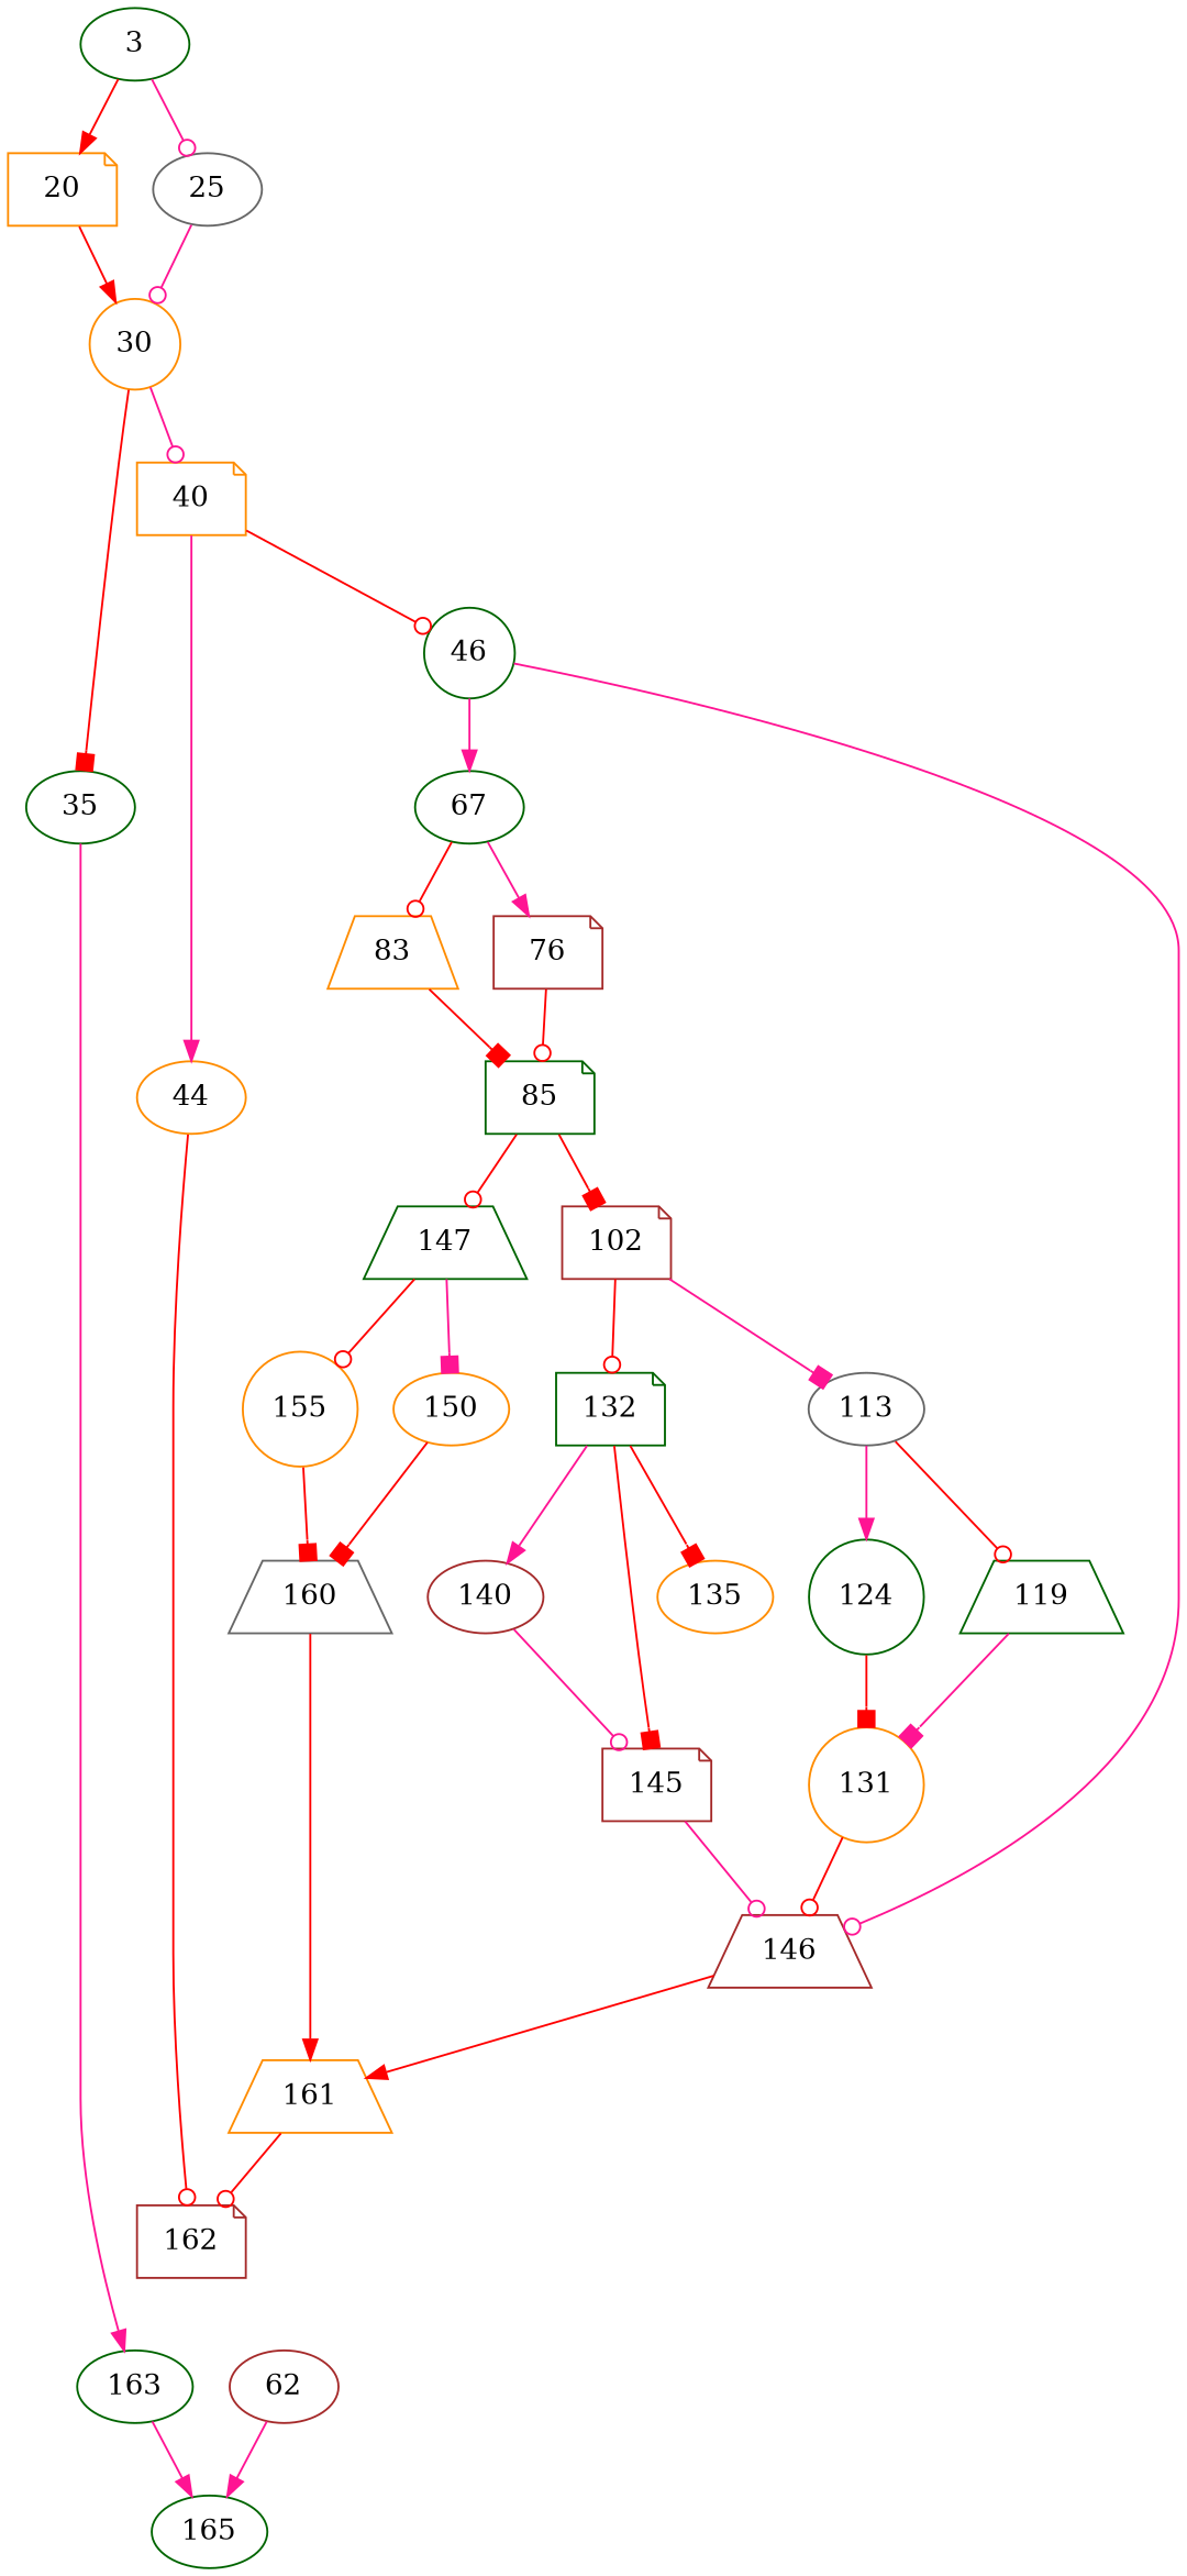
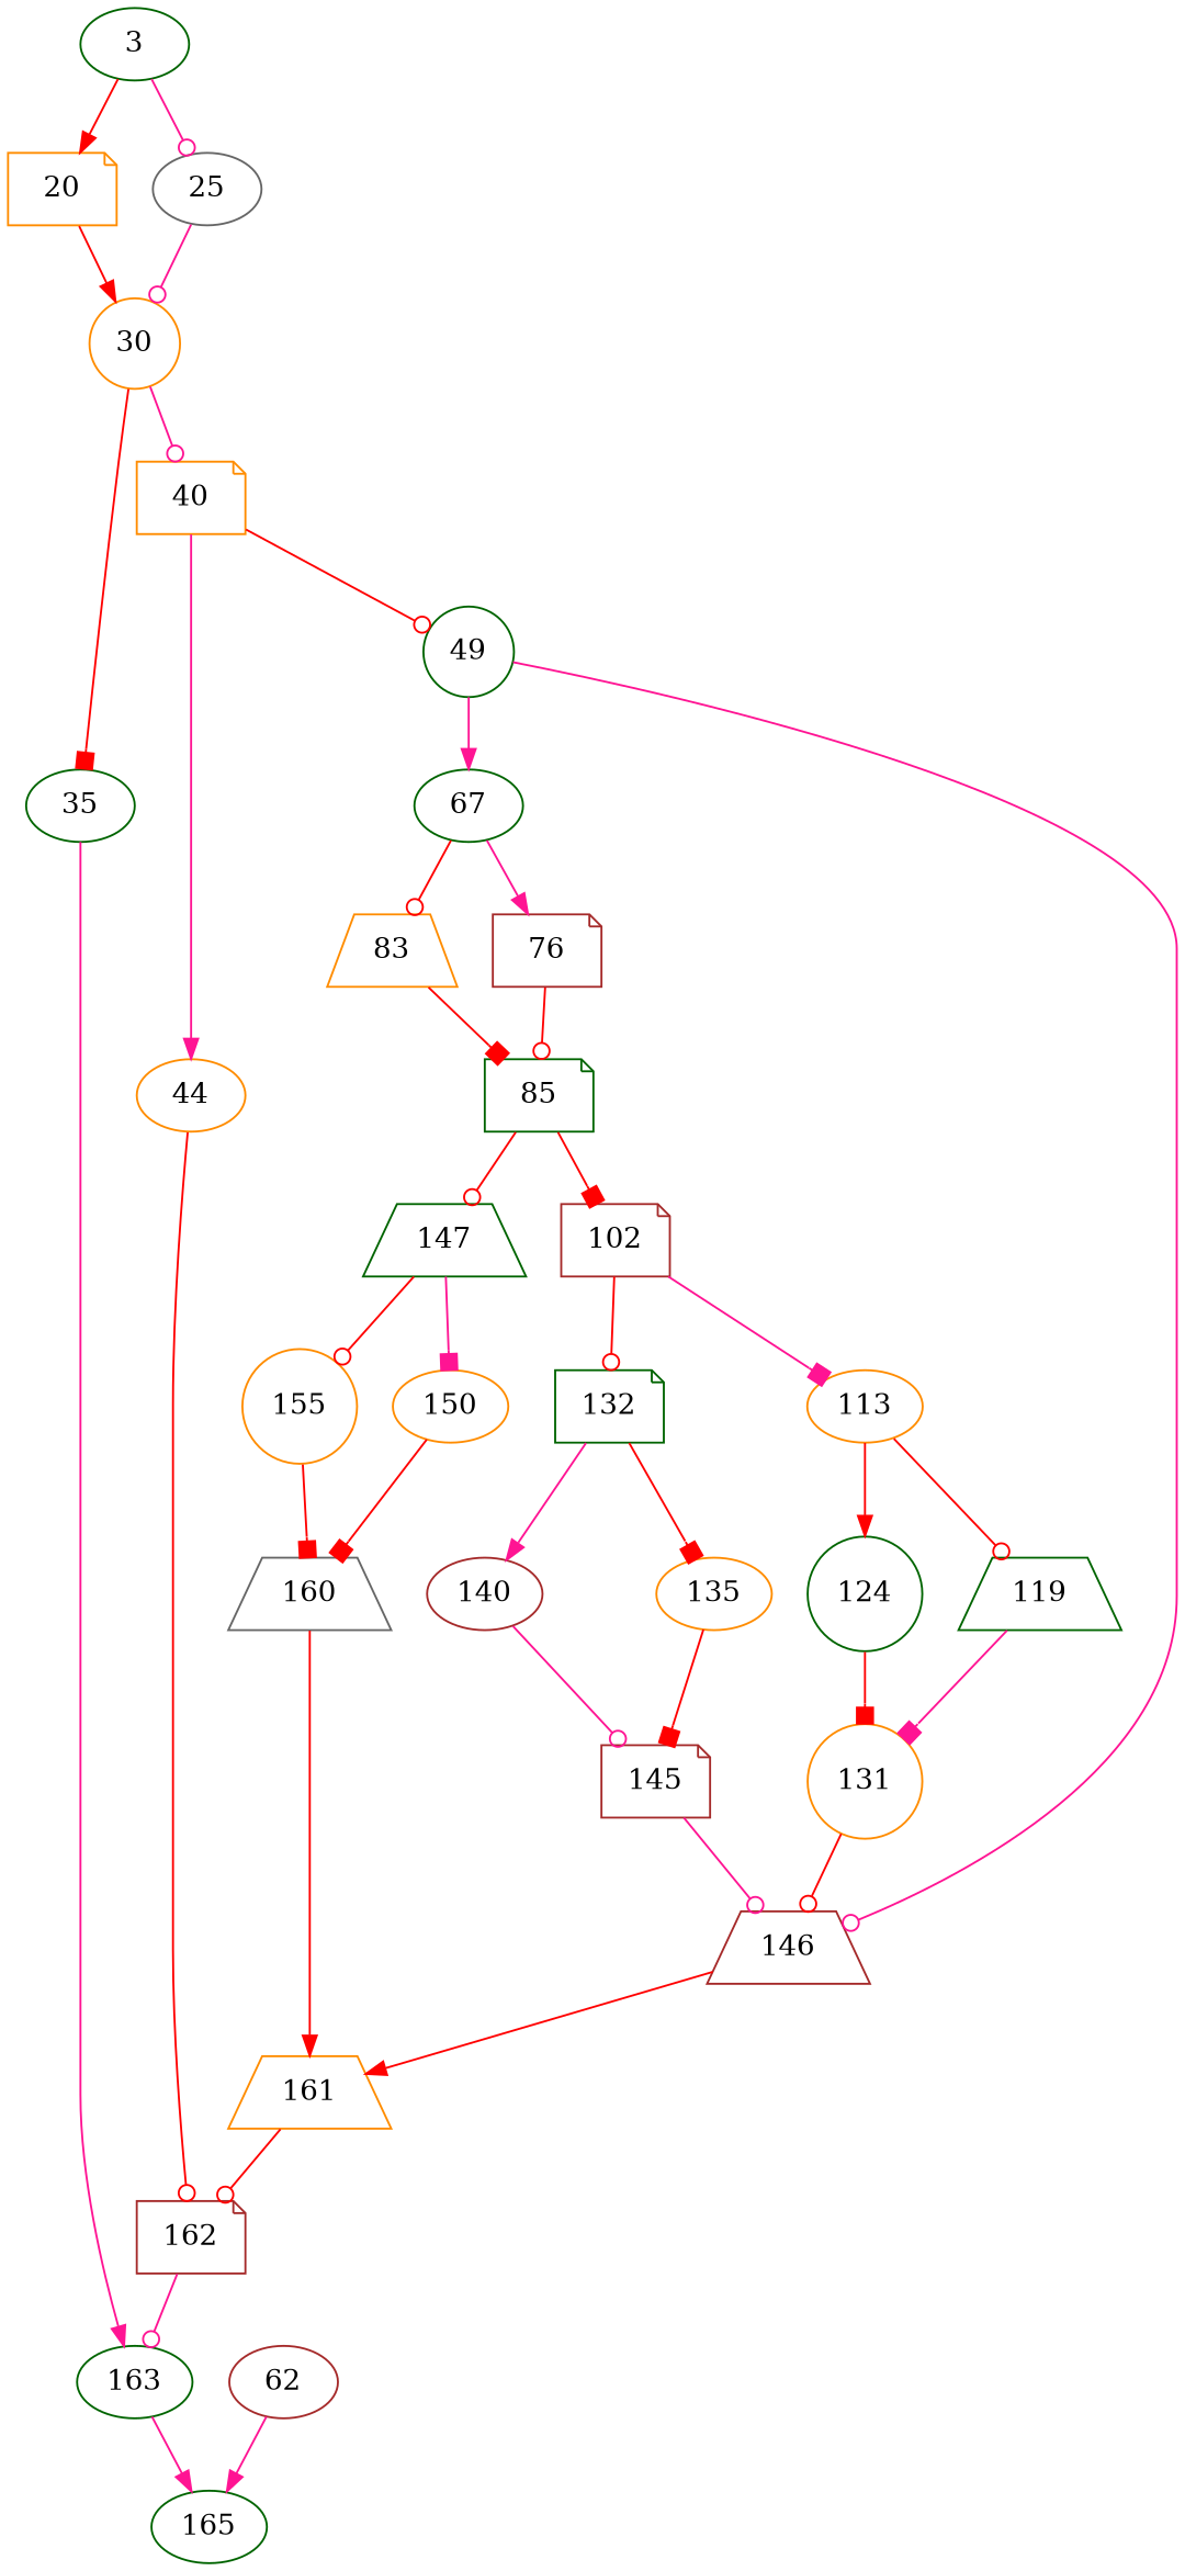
  strict digraph {
    node [color=darkgreen shape=ellipse]
    edge [arrowhead=odot color=red]
    3 [entry=true]
    20 [color=darkorange shape=note]
    25 [color=gray40]
    30 [color=darkorange shape=circle]
    35
    40 [color=darkorange shape=note]
    163
-   49 [shape=circle label=46]
+   49 [shape=circle]
    44 [color=darkorange]
    165
    67
    146 [color=brown shape=trapezium]
    162 [color=brown shape=note]
    62 [color=brown]
    76 [color=brown shape=note]
    83 [color=darkorange shape=trapezium]
    85 [shape=note]
    102 [color=brown shape=note]
    147 [shape=trapezium]
-   113 [color=gray40]
+   113 [color=darkorange]
    132 [shape=note]
    150 [color=darkorange]
    155 [color=darkorange shape=circle]
    119 [shape=trapezium]
    124 [shape=circle]
    135 [color=darkorange]
    140 [color=brown]
    160 [color=gray40 shape=trapezium]
    131 [color=darkorange shape=circle]
    145 [color=brown shape=note]
    161 [color=darkorange shape=trapezium]
    3 -> 20 [arrowhead=normal cond=true]
    3 -> 25 [color=deeppink cond=false]
    20 -> 30 [arrowhead=normal]
    25 -> 30 [color=deeppink]
    30 -> 35 [arrowhead=box cond=true]
    30 -> 40 [color=deeppink cond=false]
    35 -> 163 [arrowhead=normal color=deeppink]
    40 -> 49 [cond=true]
    40 -> 44 [arrowhead=normal color=deeppink cond=false]
    163 -> 165 [arrowhead=normal color=deeppink]
    49 -> 67 [arrowhead=normal color=deeppink cond=false]
    49 -> 146 [color=deeppink cond=true]
    44 -> 162
    67 -> 76 [arrowhead=normal color=deeppink cond=true]
    67 -> 83 [cond=false]
    146 -> 161 [arrowhead=normal]
+   162 -> 163 [color=deeppink]
    62 -> 165 [arrowhead=normal color=deeppink]
    76 -> 85
    83 -> 85 [arrowhead=box]
    85 -> 102 [arrowhead=box cond=true]
    85 -> 147 [cond=false]
    102 -> 113 [arrowhead=box color=deeppink cond=true]
    102 -> 132 [cond=false]
    147 -> 150 [arrowhead=box color=deeppink cond=true]
    147 -> 155 [cond=false]
    113 -> 119 [cond=true]
-   113 -> 124 [arrowhead=normal color=deeppink cond=false]
+   113 -> 124 [arrowhead=normal cond=false]
    132 -> 135 [arrowhead=box cond=true]
    132 -> 140 [arrowhead=normal color=deeppink cond=false]
    150 -> 160 [arrowhead=box]
    155 -> 160 [arrowhead=box]
    119 -> 131 [arrowhead=box color=deeppink]
    124 -> 131 [arrowhead=box]
-   132 -> 145 [arrowhead=box]
+   135 -> 145 [arrowhead=box]
    140 -> 145 [color=deeppink]
    160 -> 161 [arrowhead=normal]
    131 -> 146
    145 -> 146 [color=deeppink]
    161 -> 162
  }
